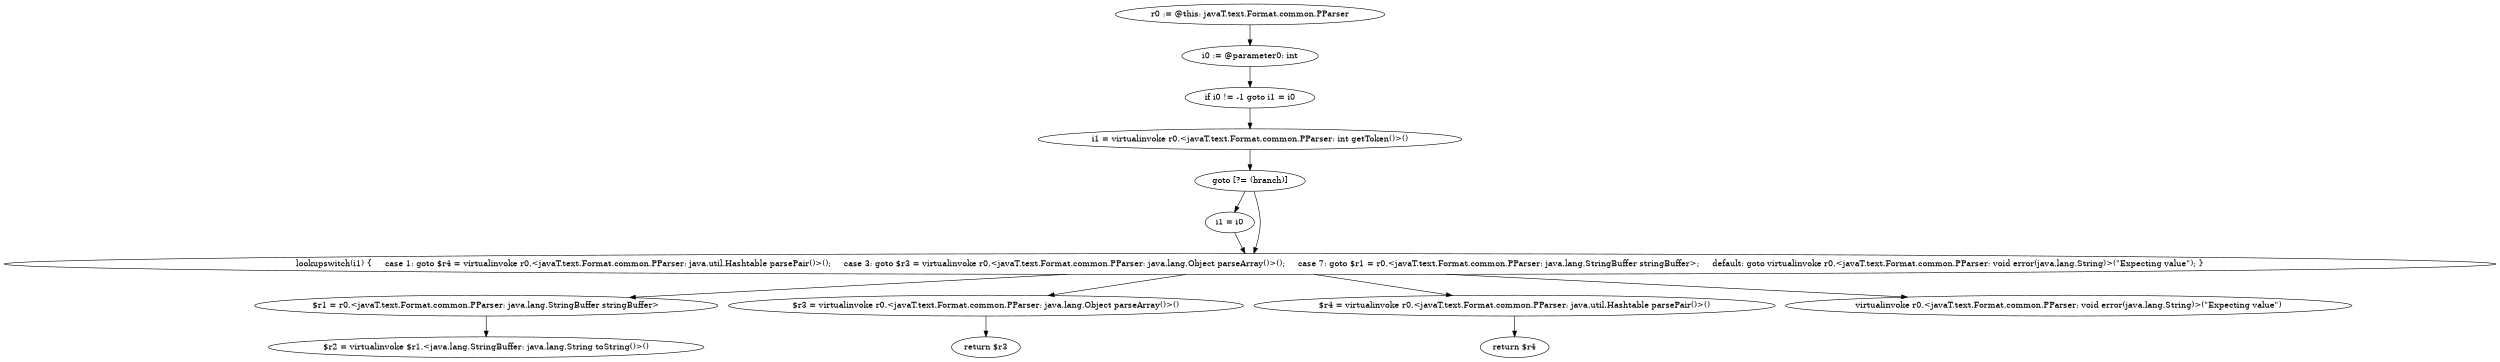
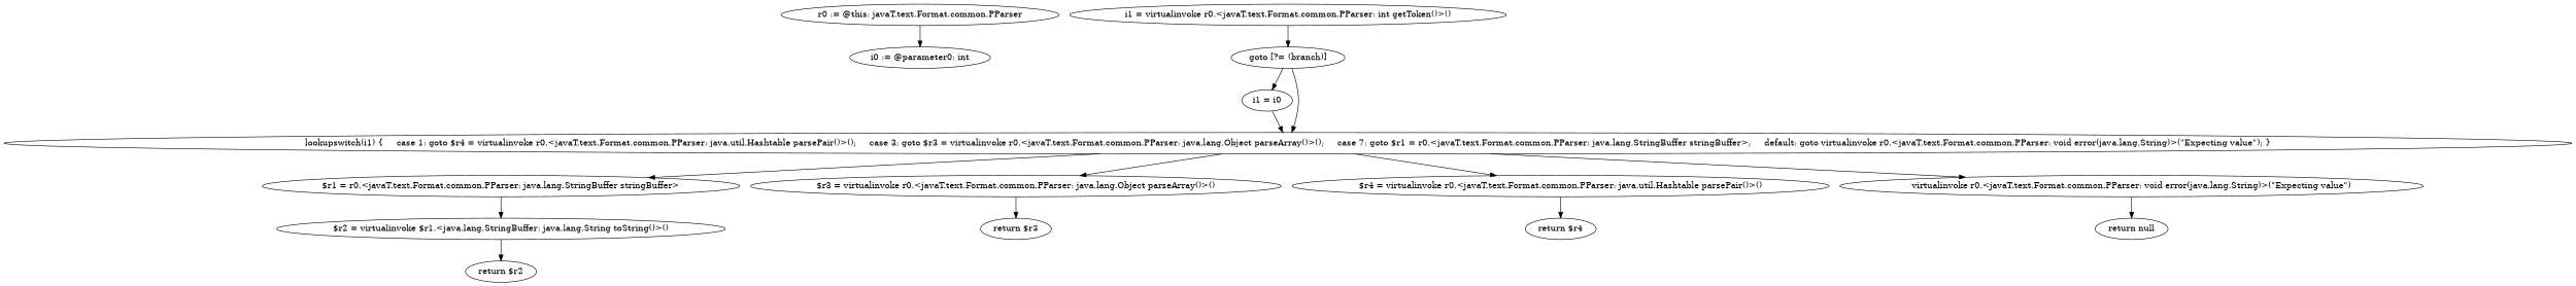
  digraph {
    "r0 := @this: javaT.text.Format.common.PParser"
    "i0 := @parameter0: int"
-   "if i0 != -1 goto i1 = i0"
    "i1 = virtualinvoke r0.<javaT.text.Format.common.PParser: int getToken()>()"
    "goto [?= (branch)]"
    "i1 = i0"
    "lookupswitch(i1) {     case 1: goto $r4 = virtualinvoke r0.<javaT.text.Format.common.PParser: java.util.Hashtable parsePair()>();     case 3: goto $r3 = virtualinvoke r0.<javaT.text.Format.common.PParser: java.lang.Object parseArray()>();     case 7: goto $r1 = r0.<javaT.text.Format.common.PParser: java.lang.StringBuffer stringBuffer>;     default: goto virtualinvoke r0.<javaT.text.Format.common.PParser: void error(java.lang.String)>(\"Expecting value\"); }"
    "$r1 = r0.<javaT.text.Format.common.PParser: java.lang.StringBuffer stringBuffer>"
    "$r3 = virtualinvoke r0.<javaT.text.Format.common.PParser: java.lang.Object parseArray()>()"
    "$r4 = virtualinvoke r0.<javaT.text.Format.common.PParser: java.util.Hashtable parsePair()>()"
    "virtualinvoke r0.<javaT.text.Format.common.PParser: void error(java.lang.String)>(\"Expecting value\")"
    "$r2 = virtualinvoke $r1.<java.lang.StringBuffer: java.lang.String toString()>()"
    "return $r3"
    "return $r4"
+   "return null"
+   "return $r2"
    "r0 := @this: javaT.text.Format.common.PParser" -> "i0 := @parameter0: int"
-   "i0 := @parameter0: int" -> "if i0 != -1 goto i1 = i0"
-   "if i0 != -1 goto i1 = i0" -> "i1 = virtualinvoke r0.<javaT.text.Format.common.PParser: int getToken()>()"
    "i1 = virtualinvoke r0.<javaT.text.Format.common.PParser: int getToken()>()" -> "goto [?= (branch)]"
    "goto [?= (branch)]" -> "i1 = i0"
    "goto [?= (branch)]" -> "lookupswitch(i1) {     case 1: goto $r4 = virtualinvoke r0.<javaT.text.Format.common.PParser: java.util.Hashtable parsePair()>();     case 3: goto $r3 = virtualinvoke r0.<javaT.text.Format.common.PParser: java.lang.Object parseArray()>();     case 7: goto $r1 = r0.<javaT.text.Format.common.PParser: java.lang.StringBuffer stringBuffer>;     default: goto virtualinvoke r0.<javaT.text.Format.common.PParser: void error(java.lang.String)>(\"Expecting value\"); }"
    "i1 = i0" -> "lookupswitch(i1) {     case 1: goto $r4 = virtualinvoke r0.<javaT.text.Format.common.PParser: java.util.Hashtable parsePair()>();     case 3: goto $r3 = virtualinvoke r0.<javaT.text.Format.common.PParser: java.lang.Object parseArray()>();     case 7: goto $r1 = r0.<javaT.text.Format.common.PParser: java.lang.StringBuffer stringBuffer>;     default: goto virtualinvoke r0.<javaT.text.Format.common.PParser: void error(java.lang.String)>(\"Expecting value\"); }"
    "lookupswitch(i1) {     case 1: goto $r4 = virtualinvoke r0.<javaT.text.Format.common.PParser: java.util.Hashtable parsePair()>();     case 3: goto $r3 = virtualinvoke r0.<javaT.text.Format.common.PParser: java.lang.Object parseArray()>();     case 7: goto $r1 = r0.<javaT.text.Format.common.PParser: java.lang.StringBuffer stringBuffer>;     default: goto virtualinvoke r0.<javaT.text.Format.common.PParser: void error(java.lang.String)>(\"Expecting value\"); }" -> "$r1 = r0.<javaT.text.Format.common.PParser: java.lang.StringBuffer stringBuffer>"
    "lookupswitch(i1) {     case 1: goto $r4 = virtualinvoke r0.<javaT.text.Format.common.PParser: java.util.Hashtable parsePair()>();     case 3: goto $r3 = virtualinvoke r0.<javaT.text.Format.common.PParser: java.lang.Object parseArray()>();     case 7: goto $r1 = r0.<javaT.text.Format.common.PParser: java.lang.StringBuffer stringBuffer>;     default: goto virtualinvoke r0.<javaT.text.Format.common.PParser: void error(java.lang.String)>(\"Expecting value\"); }" -> "$r3 = virtualinvoke r0.<javaT.text.Format.common.PParser: java.lang.Object parseArray()>()"
    "lookupswitch(i1) {     case 1: goto $r4 = virtualinvoke r0.<javaT.text.Format.common.PParser: java.util.Hashtable parsePair()>();     case 3: goto $r3 = virtualinvoke r0.<javaT.text.Format.common.PParser: java.lang.Object parseArray()>();     case 7: goto $r1 = r0.<javaT.text.Format.common.PParser: java.lang.StringBuffer stringBuffer>;     default: goto virtualinvoke r0.<javaT.text.Format.common.PParser: void error(java.lang.String)>(\"Expecting value\"); }" -> "$r4 = virtualinvoke r0.<javaT.text.Format.common.PParser: java.util.Hashtable parsePair()>()"
    "lookupswitch(i1) {     case 1: goto $r4 = virtualinvoke r0.<javaT.text.Format.common.PParser: java.util.Hashtable parsePair()>();     case 3: goto $r3 = virtualinvoke r0.<javaT.text.Format.common.PParser: java.lang.Object parseArray()>();     case 7: goto $r1 = r0.<javaT.text.Format.common.PParser: java.lang.StringBuffer stringBuffer>;     default: goto virtualinvoke r0.<javaT.text.Format.common.PParser: void error(java.lang.String)>(\"Expecting value\"); }" -> "virtualinvoke r0.<javaT.text.Format.common.PParser: void error(java.lang.String)>(\"Expecting value\")"
    "$r1 = r0.<javaT.text.Format.common.PParser: java.lang.StringBuffer stringBuffer>" -> "$r2 = virtualinvoke $r1.<java.lang.StringBuffer: java.lang.String toString()>()"
    "$r3 = virtualinvoke r0.<javaT.text.Format.common.PParser: java.lang.Object parseArray()>()" -> "return $r3"
    "$r4 = virtualinvoke r0.<javaT.text.Format.common.PParser: java.util.Hashtable parsePair()>()" -> "return $r4"
+   "virtualinvoke r0.<javaT.text.Format.common.PParser: void error(java.lang.String)>(\"Expecting value\")" -> "return null"
+   "$r2 = virtualinvoke $r1.<java.lang.StringBuffer: java.lang.String toString()>()" -> "return $r2"
  }
